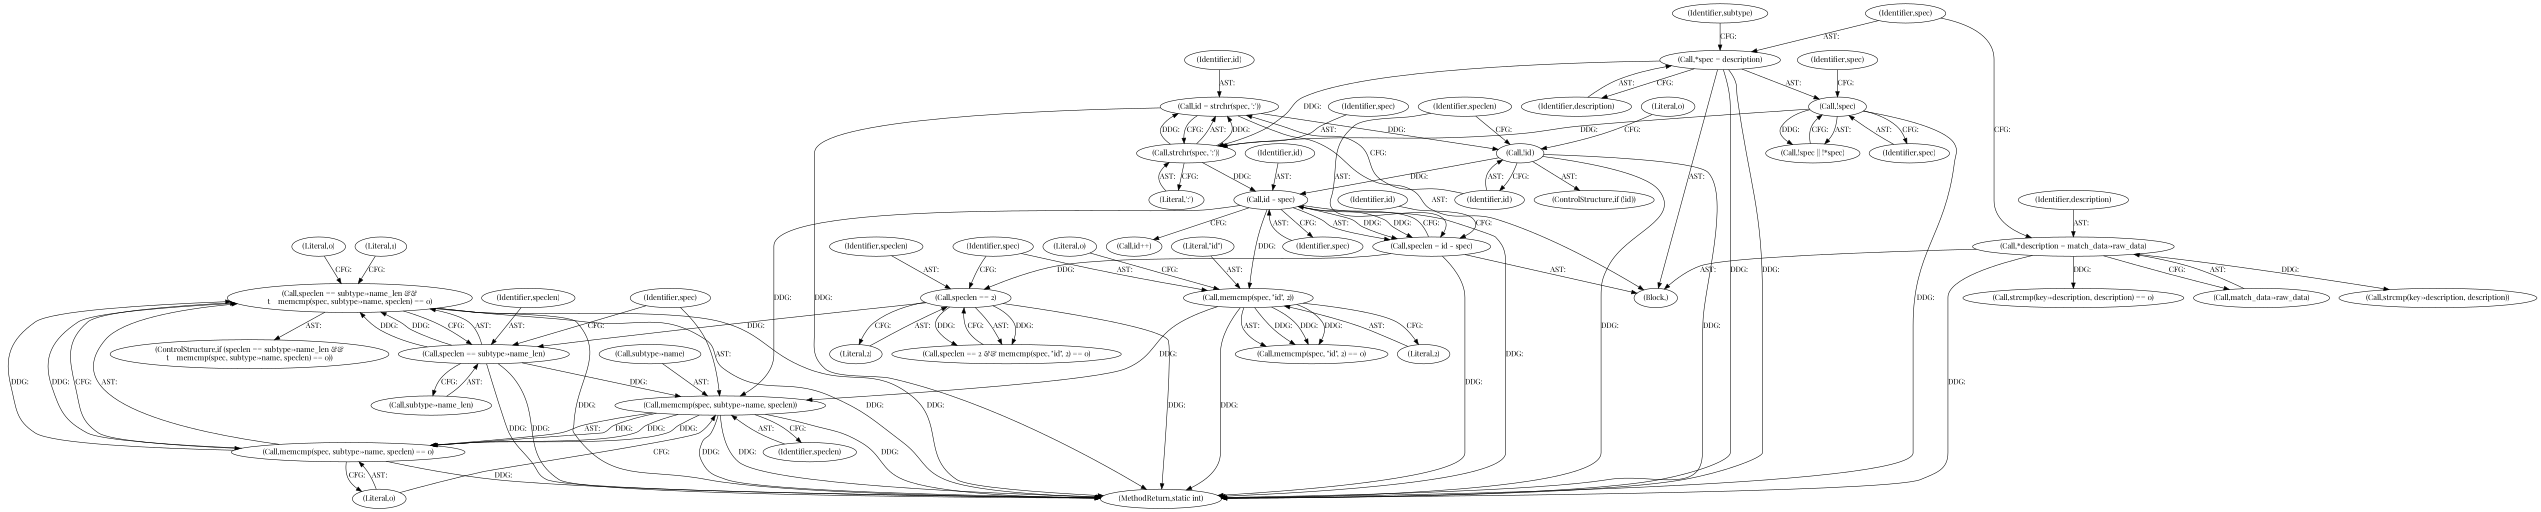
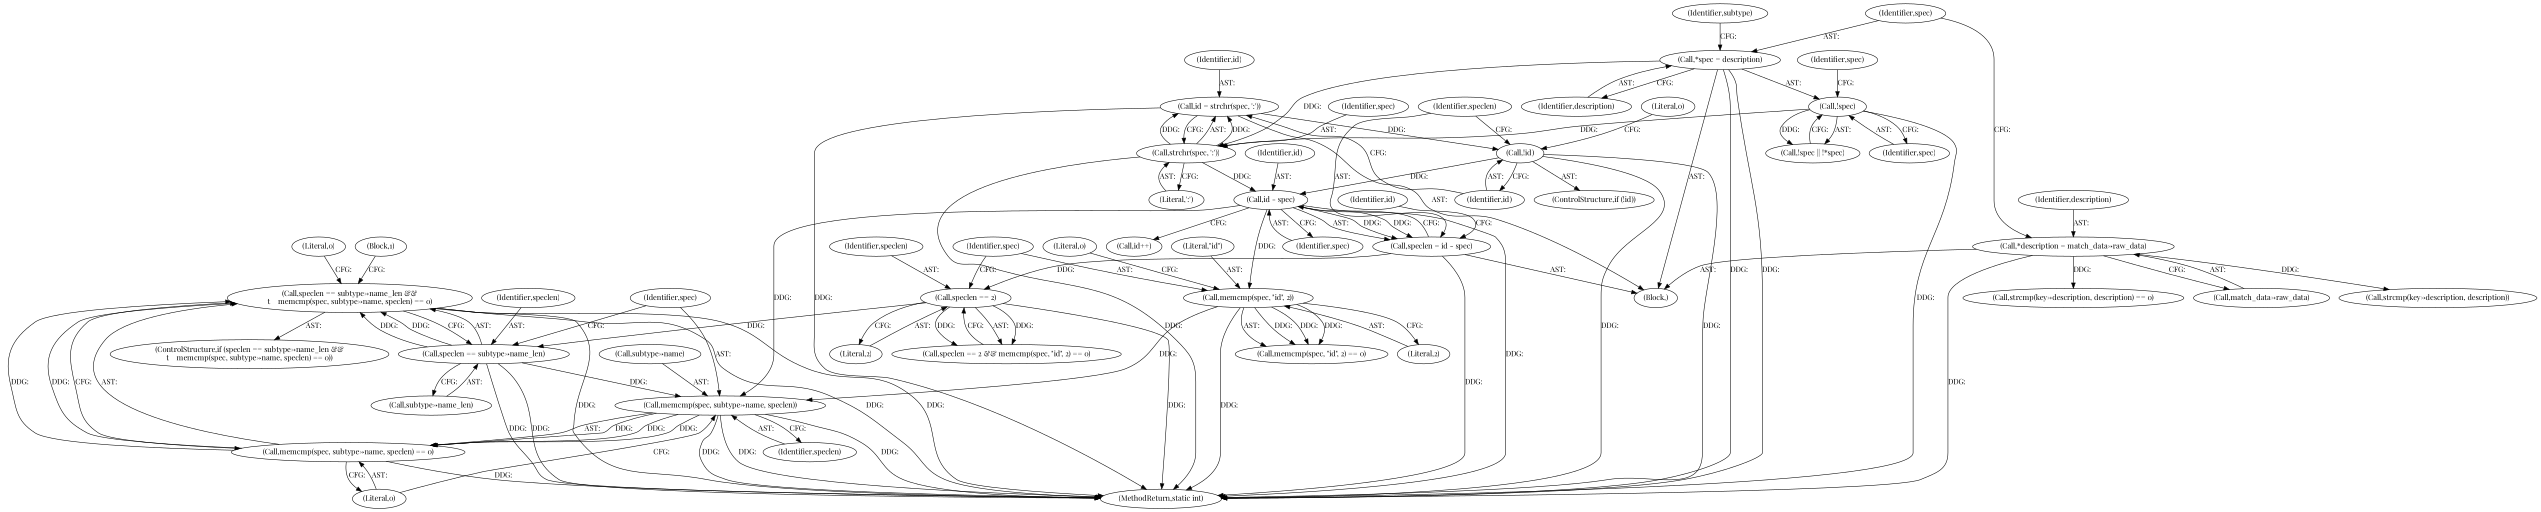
  digraph {
    fontname="Playfair Display"
    node [fontname="Playfair Display"]
    edge [fontname="Playfair Display"]
    n1 [label="(Call,speclen == subtype->name_len &&\n\t    memcmp(spec, subtype->name, speclen) == 0)"]
    n2 [label="(Call,speclen == subtype->name_len)"]
    n3 [label="(Call,memcmp(spec, subtype->name, speclen) == 0)"]
    n4 [label="(MethodReturn,static int)"]
    n5 [label="(ControlStructure,if (speclen == subtype->name_len &&\n\t    memcmp(spec, subtype->name, speclen) == 0))"]
    n6 [label="(Call,memcmp(spec, subtype->name, speclen))"]
    n7 [label="(Call,subtype->name_len)"]
    n8 [label="(Literal,0)"]
    n9 [label="(Identifier,speclen)"]
    n10 [label="(Call,speclen == 2)"]
    n11 [label="(Call,speclen == 2 && memcmp(spec, \"id\", 2) == 0)"]
    n12 [label="(Literal,2)"]
    n13 [label="(Call,speclen = id - spec)"]
    n14 [label="(Call,id - spec)"]
    n15 [label="(Block,)"]
    n16 [label="(Call,memcmp(spec, \"id\", 2))"]
    n17 [label="(Call,id++)"]
    n18 [label="(Identifier,spec)"]
    n19 [label="(Call,memcmp(spec, \"id\", 2) == 0)"]
    n20 [label="(Literal,2)"]
    n21 [label="(Call,!id)"]
    n22 [label="(Identifier,id)"]
    n23 [label="(ControlStructure,if (!id))"]
    n24 [label="(Call,id = strchr(spec, ':'))"]
    n25 [label="(Call,strchr(spec, ':'))"]
    n26 [label="(Literal,':')"]
    n27 [label="(Call,!spec)"]
    n28 [label="(Identifier,spec)"]
    n29 [label="(Call,!spec || !*spec)"]
    n30 [label="(Call,*spec = description)"]
    n31 [label="(Identifier,description)"]
    n32 [label="(Call,*description = match_data->raw_data)"]
    n33 [label="(Call,match_data->raw_data)"]
    n34 [label="(Call,strcmp(key->description, description))"]
    n35 [label="(Call,strcmp(key->description, description) == 0)"]
    n36 [label="(Literal,0)"]
    n37 [label="(Identifier,speclen)"]
    n38 [label="(Identifier,subtype)"]
    n39 [label="(Identifier,spec)"]
    n40 [label="(Identifier,speclen)"]
    n41 [label="(Identifier,speclen)"]
    n42 [label="(Identifier,spec)"]
    n43 [label="(Literal,0)"]
    n44 [label="(Literal,0)"]
    n45 [label="(Identifier,id)"]
    n46 [label="(Identifier,id)"]
    n47 [label="(Identifier,id)"]
    n48 [label="(Identifier,spec)"]
    n49 [label="(Literal,\"id\")"]
    n50 [label="(Call,subtype->name)"]
    n51 [label="(Identifier,spec)"]
    n52 [label="(Identifier,spec)"]
-   n53 [label="(Literal,1)"]
+   n53 [label="(Block,1)"]
    n54 [label="(Identifier,description)"]
    n1 -> n2 [label="CFG: "]
    n1 -> n3 [label="CFG: "]
    n1 -> n4 [label="DDG: "]
    n1 -> n4 [label="DDG: "]
    n1 -> n4 [label="DDG: "]
    n1 -> n5 [label="AST: "]
    n2 -> n1 [label="AST: "]
    n2 -> n1 [label="DDG: "]
    n2 -> n1 [label="DDG: "]
    n2 -> n4 [label="DDG: "]
    n2 -> n4 [label="DDG: "]
    n2 -> n6 [label="DDG: "]
    n2 -> n7 [label="CFG: "]
    n3 -> n1 [label="AST: "]
    n3 -> n1 [label="DDG: "]
    n3 -> n1 [label="DDG: "]
    n3 -> n4 [label="DDG: "]
    n3 -> n8 [label="CFG: "]
    n6 -> n3 [label="AST: "]
    n6 -> n3 [label="DDG: "]
    n6 -> n3 [label="DDG: "]
    n6 -> n3 [label="DDG: "]
    n6 -> n4 [label="DDG: "]
    n6 -> n4 [label="DDG: "]
    n6 -> n4 [label="DDG: "]
    n6 -> n9 [label="CFG: "]
    n7 -> n2 [label="AST: "]
    n8 -> n3 [label="AST: "]
    n8 -> n6 [label="CFG: "]
    n9 -> n6 [label="AST: "]
    n10 -> n2 [label="DDG: "]
    n10 -> n4 [label="DDG: "]
    n10 -> n11 [label="AST: "]
    n10 -> n11 [label="DDG: "]
    n10 -> n11 [label="DDG: "]
    n10 -> n12 [label="CFG: "]
    n11 -> n10 [label="CFG: "]
    n12 -> n10 [label="AST: "]
    n13 -> n4 [label="DDG: "]
    n13 -> n10 [label="DDG: "]
    n13 -> n14 [label="CFG: "]
    n13 -> n15 [label="AST: "]
    n14 -> n4 [label="DDG: "]
    n14 -> n6 [label="DDG: "]
    n14 -> n13 [label="AST: "]
    n14 -> n13 [label="DDG: "]
    n14 -> n13 [label="DDG: "]
    n14 -> n16 [label="DDG: "]
    n14 -> n17 [label="CFG: "]
    n14 -> n18 [label="CFG: "]
    n16 -> n4 [label="DDG: "]
    n16 -> n6 [label="DDG: "]
    n16 -> n19 [label="AST: "]
    n16 -> n19 [label="DDG: "]
    n16 -> n19 [label="DDG: "]
    n16 -> n19 [label="DDG: "]
    n16 -> n20 [label="CFG: "]
    n18 -> n14 [label="AST: "]
    n20 -> n16 [label="AST: "]
    n21 -> n4 [label="DDG: "]
    n21 -> n4 [label="DDG: "]
    n21 -> n14 [label="DDG: "]
    n21 -> n22 [label="CFG: "]
    n21 -> n23 [label="AST: "]
    n22 -> n21 [label="AST: "]
    n22 -> n24 [label="CFG: "]
    n24 -> n4 [label="DDG: "]
    n24 -> n15 [label="AST: "]
    n24 -> n21 [label="DDG: "]
    n24 -> n25 [label="CFG: "]
+   n25 -> n4 [label="DDG: "]
    n25 -> n14 [label="DDG: "]
    n25 -> n24 [label="AST: "]
    n25 -> n24 [label="DDG: "]
    n25 -> n24 [label="DDG: "]
    n25 -> n26 [label="CFG: "]
    n26 -> n25 [label="AST: "]
    n27 -> n4 [label="DDG: "]
    n27 -> n25 [label="DDG: "]
    n27 -> n28 [label="CFG: "]
    n27 -> n29 [label="AST: "]
    n27 -> n29 [label="DDG: "]
    n28 -> n27 [label="AST: "]
    n29 -> n27 [label="CFG: "]
    n30 -> n4 [label="DDG: "]
    n30 -> n4 [label="DDG: "]
    n30 -> n15 [label="AST: "]
    n30 -> n25 [label="DDG: "]
    n30 -> n27 [label="AST: "]
    n30 -> n31 [label="CFG: "]
    n31 -> n30 [label="AST: "]
    n32 -> n4 [label="DDG: "]
    n32 -> n15 [label="AST: "]
    n32 -> n33 [label="CFG: "]
    n32 -> n34 [label="DDG: "]
    n32 -> n35 [label="DDG: "]
    n33 -> n32 [label="AST: "]
    n36 -> n1 [label="CFG: "]
    n37 -> n2 [label="AST: "]
    n38 -> n30 [label="CFG: "]
    n39 -> n2 [label="CFG: "]
    n39 -> n6 [label="AST: "]
    n40 -> n13 [label="AST: "]
    n40 -> n21 [label="CFG: "]
    n41 -> n10 [label="AST: "]
    n42 -> n30 [label="AST: "]
    n42 -> n32 [label="CFG: "]
    n43 -> n21 [label="CFG: "]
    n44 -> n16 [label="CFG: "]
    n45 -> n14 [label="AST: "]
    n46 -> n24 [label="AST: "]
    n47 -> n13 [label="CFG: "]
    n48 -> n25 [label="AST: "]
    n49 -> n16 [label="AST: "]
    n50 -> n6 [label="AST: "]
    n51 -> n10 [label="CFG: "]
    n51 -> n16 [label="AST: "]
    n52 -> n27 [label="CFG: "]
    n53 -> n1 [label="CFG: "]
    n54 -> n32 [label="AST: "]
  }
